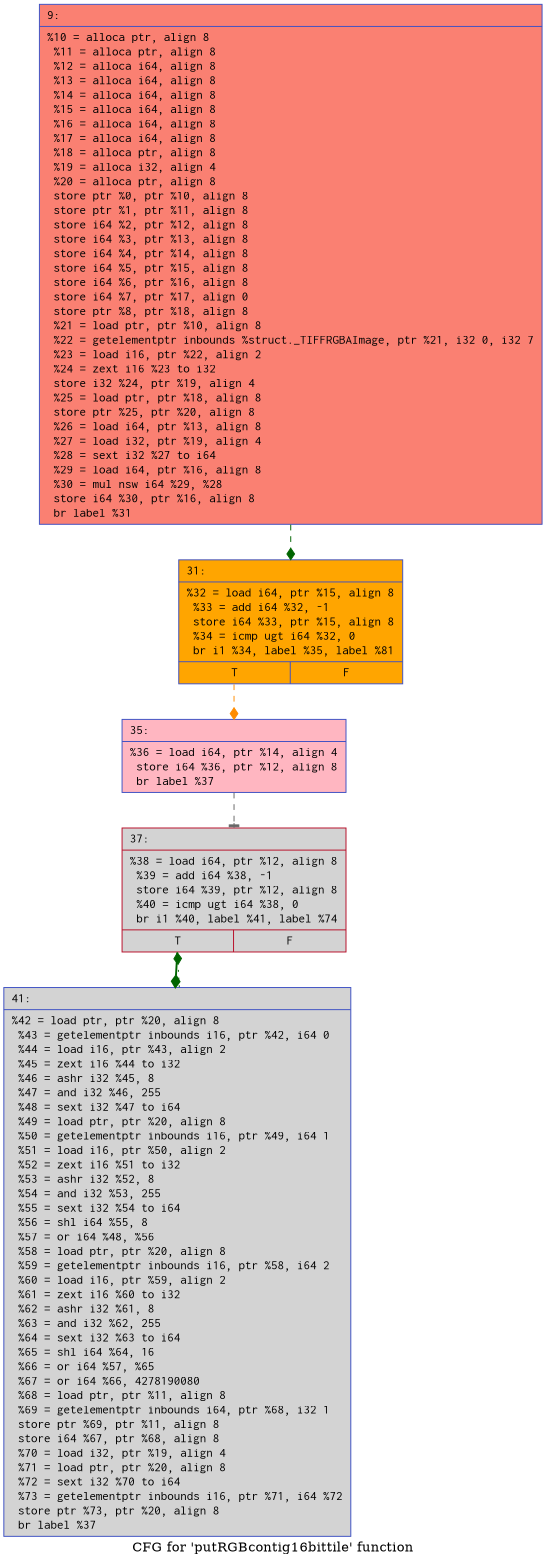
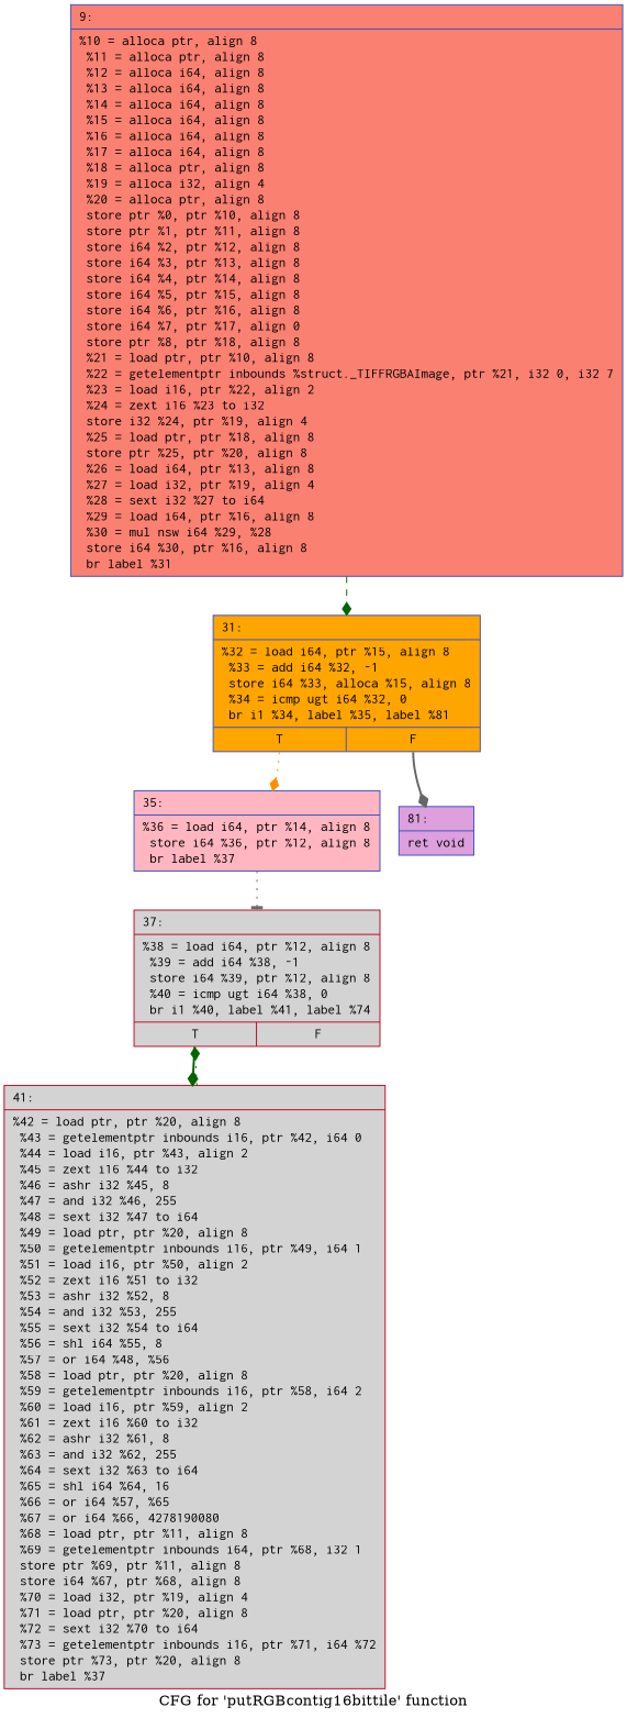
  digraph {
    label="CFG for 'putRGBcontig16bittile' function"
    node [color="#3d50c3ff" fillcolor=lightgrey fontname=Courier shape=record style=filled]
    edge [arrowhead=diamond color=darkgreen style=dashed]
    n1 [fillcolor=salmon label="{9:\l|  %10 = alloca ptr, align 8\l  %11 = alloca ptr, align 8\l  %12 = alloca i64, align 8\l  %13 = alloca i64, align 8\l  %14 = alloca i64, align 8\l  %15 = alloca i64, align 8\l  %16 = alloca i64, align 8\l  %17 = alloca i64, align 8\l  %18 = alloca ptr, align 8\l  %19 = alloca i32, align 4\l  %20 = alloca ptr, align 8\l  store ptr %0, ptr %10, align 8\l  store ptr %1, ptr %11, align 8\l  store i64 %2, ptr %12, align 8\l  store i64 %3, ptr %13, align 8\l  store i64 %4, ptr %14, align 8\l  store i64 %5, ptr %15, align 8\l  store i64 %6, ptr %16, align 8\l  store i64 %7, ptr %17, align 0\l  store ptr %8, ptr %18, align 8\l  %21 = load ptr, ptr %10, align 8\l  %22 = getelementptr inbounds %struct._TIFFRGBAImage, ptr %21, i32 0, i32 7\l  %23 = load i16, ptr %22, align 2\l  %24 = zext i16 %23 to i32\l  store i32 %24, ptr %19, align 4\l  %25 = load ptr, ptr %18, align 8\l  store ptr %25, ptr %20, align 8\l  %26 = load i64, ptr %13, align 8\l  %27 = load i32, ptr %19, align 4\l  %28 = sext i32 %27 to i64\l  %29 = load i64, ptr %16, align 8\l  %30 = mul nsw i64 %29, %28\l  store i64 %30, ptr %16, align 8\l  br label %31\l}"]
-   n2 [fillcolor=orange label="{31:\l|  %32 = load i64, ptr %15, align 8\l  %33 = add i64 %32, -1\l  store i64 %33, ptr %15, align 8\l  %34 = icmp ugt i64 %32, 0\l  br i1 %34, label %35, label %81\l|{<s0>T|<s1>F}}"]
-   n3 [fillcolor=lightpink label="{35:\l|  %36 = load i64, ptr %14, align 4\l  store i64 %36, ptr %12, align 8\l  br label %37\l}"]
+   n2 [fillcolor=orange label="{31:\l|  %32 = load i64, ptr %15, align 8\l  %33 = add i64 %32, -1\l  store i64 %33, alloca %15, align 8\l  %34 = icmp ugt i64 %32, 0\l  br i1 %34, label %35, label %81\l|{<s0>T|<s1>F}}"]
+   n3 [fillcolor=lightpink label="{35:\l|  %36 = load i64, ptr %14, align 8\l  store i64 %36, ptr %12, align 8\l  br label %37\l}"]
+   n4 [fillcolor=plum label="{81:\l|  ret void\l}"]
    n5 [color="#b70d28ff" label="{37:\l|  %38 = load i64, ptr %12, align 8\l  %39 = add i64 %38, -1\l  store i64 %39, ptr %12, align 8\l  %40 = icmp ugt i64 %38, 0\l  br i1 %40, label %41, label %74\l|{<s0>T|<s1>F}}"]
-   n6 [label="{41:\l|  %42 = load ptr, ptr %20, align 8\l  %43 = getelementptr inbounds i16, ptr %42, i64 0\l  %44 = load i16, ptr %43, align 2\l  %45 = zext i16 %44 to i32\l  %46 = ashr i32 %45, 8\l  %47 = and i32 %46, 255\l  %48 = sext i32 %47 to i64\l  %49 = load ptr, ptr %20, align 8\l  %50 = getelementptr inbounds i16, ptr %49, i64 1\l  %51 = load i16, ptr %50, align 2\l  %52 = zext i16 %51 to i32\l  %53 = ashr i32 %52, 8\l  %54 = and i32 %53, 255\l  %55 = sext i32 %54 to i64\l  %56 = shl i64 %55, 8\l  %57 = or i64 %48, %56\l  %58 = load ptr, ptr %20, align 8\l  %59 = getelementptr inbounds i16, ptr %58, i64 2\l  %60 = load i16, ptr %59, align 2\l  %61 = zext i16 %60 to i32\l  %62 = ashr i32 %61, 8\l  %63 = and i32 %62, 255\l  %64 = sext i32 %63 to i64\l  %65 = shl i64 %64, 16\l  %66 = or i64 %57, %65\l  %67 = or i64 %66, 4278190080\l  %68 = load ptr, ptr %11, align 8\l  %69 = getelementptr inbounds i64, ptr %68, i32 1\l  store ptr %69, ptr %11, align 8\l  store i64 %67, ptr %68, align 8\l  %70 = load i32, ptr %19, align 4\l  %71 = load ptr, ptr %20, align 8\l  %72 = sext i32 %70 to i64\l  %73 = getelementptr inbounds i16, ptr %71, i64 %72\l  store ptr %73, ptr %20, align 8\l  br label %37\l}"]
+   n6 [color="#b70d28ff" label="{41:\l|  %42 = load ptr, ptr %20, align 8\l  %43 = getelementptr inbounds i16, ptr %42, i64 0\l  %44 = load i16, ptr %43, align 2\l  %45 = zext i16 %44 to i32\l  %46 = ashr i32 %45, 8\l  %47 = and i32 %46, 255\l  %48 = sext i32 %47 to i64\l  %49 = load ptr, ptr %20, align 8\l  %50 = getelementptr inbounds i16, ptr %49, i64 1\l  %51 = load i16, ptr %50, align 2\l  %52 = zext i16 %51 to i32\l  %53 = ashr i32 %52, 8\l  %54 = and i32 %53, 255\l  %55 = sext i32 %54 to i64\l  %56 = shl i64 %55, 8\l  %57 = or i64 %48, %56\l  %58 = load ptr, ptr %20, align 8\l  %59 = getelementptr inbounds i16, ptr %58, i64 2\l  %60 = load i16, ptr %59, align 2\l  %61 = zext i16 %60 to i32\l  %62 = ashr i32 %61, 8\l  %63 = and i32 %62, 255\l  %64 = sext i32 %63 to i64\l  %65 = shl i64 %64, 16\l  %66 = or i64 %57, %65\l  %67 = or i64 %66, 4278190080\l  %68 = load ptr, ptr %11, align 8\l  %69 = getelementptr inbounds i64, ptr %68, i32 1\l  store ptr %69, ptr %11, align 8\l  store i64 %67, ptr %68, align 8\l  %70 = load i32, ptr %19, align 4\l  %71 = load ptr, ptr %20, align 8\l  %72 = sext i32 %70 to i64\l  %73 = getelementptr inbounds i16, ptr %71, i64 %72\l  store ptr %73, ptr %20, align 8\l  br label %37\l}"]
    n1 -> n2
-   n2 -> n3 [color=darkorange tailport=s0]
-   n3 -> n5 [arrowhead=tee color=gray40]
+   n2 -> n3 [color=darkorange style=dotted tailport=s0]
+   n2 -> n4 [color=gray40 style=bold tailport=s1]
+   n3 -> n5 [arrowhead=tee color=gray40 style=dotted]
    n5 -> n6 [style=bold tailport=s0]
    n6 -> n5 [style=dotted]
  }
